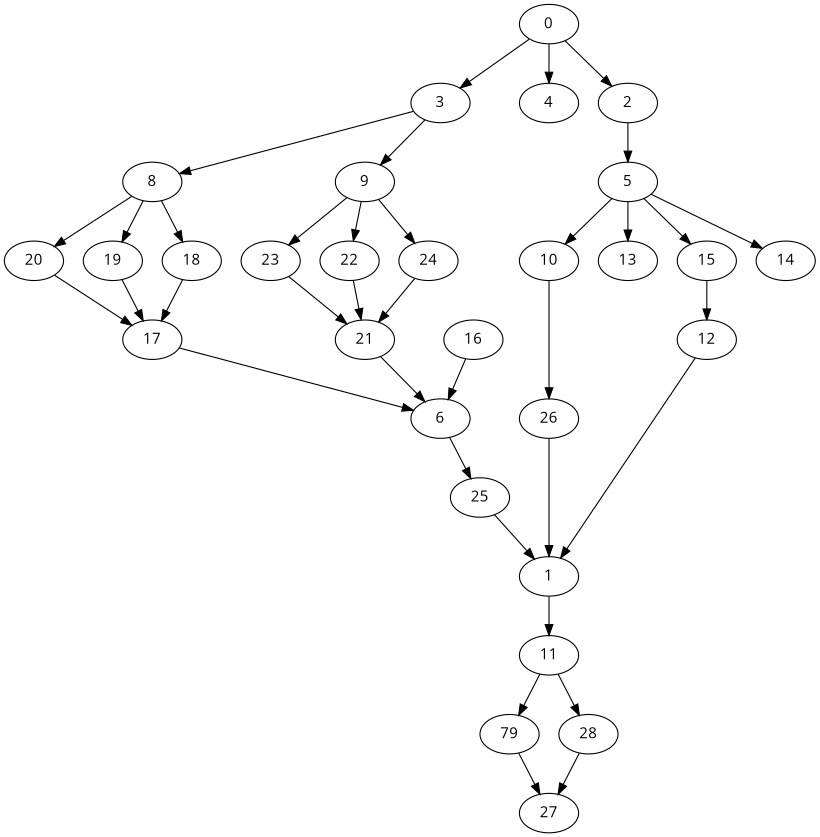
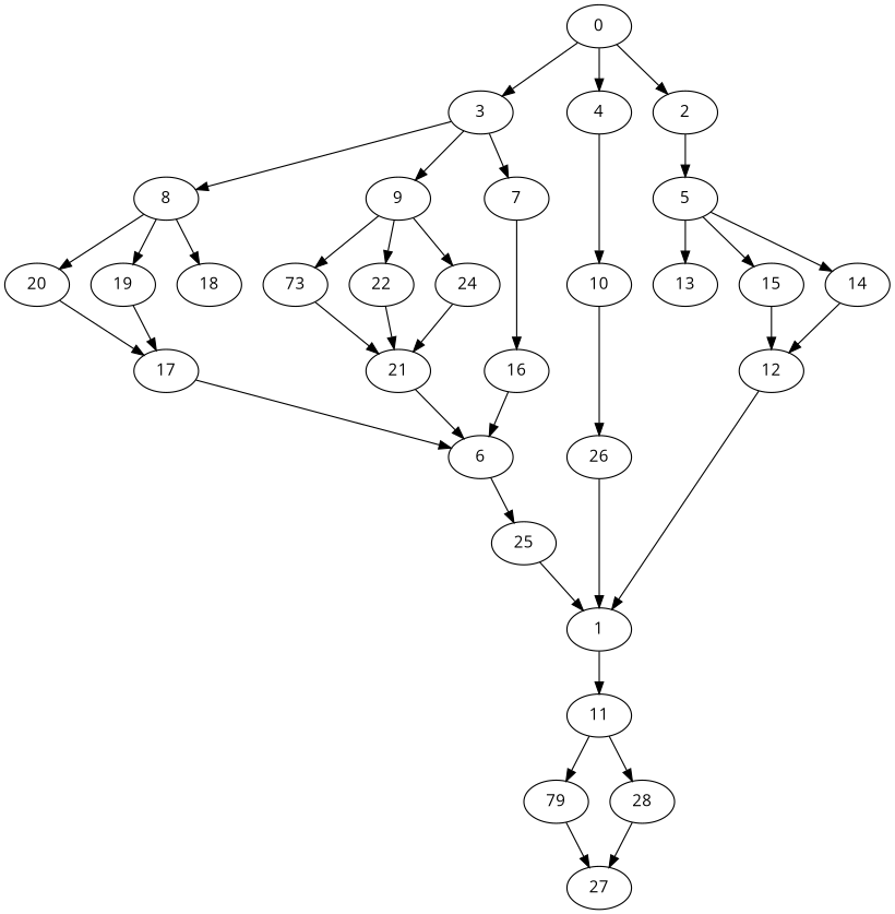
  digraph {
    "Duplicate states"=0
    GraphType=S_P
    "Max states in OPEN"=0
    Modes="120000ms; topo-ordered tasks, ; Pruning: task equivalence, fixed order ready list, ; F-value: ; Optimisation: best schedule length (SL) optimisation on equal, "
    NumberOfTasks=30
    "Pruned using list schedule length"=18471462
    "States removed from OPEN"=0
    TargetSystem="Homogeneous-4"
    "Time to schedule (ms)"=58512
    "Total idle time"=118
    "Total schedule length"=121
    "Total sequential time"=182
    "Total states created"=208085188
    fontname="Open Sans"
    node ["Finish time"=45 Processor=1 "Start time"=39 Weight=10 fontname="Open Sans"]
    edge [Weight=62 fontname="Open Sans"]
    0 ["Finish time"=10 Processor=0 "Start time"=0]
    3 ["Finish time"=16 Processor=0 "Start time"=10 Weight=6]
    2 ["Finish time"=39 Processor=0 "Start time"=30 Weight=9]
    4 ["Finish time"=30 Processor=0 "Start time"=20]
    8 [Weight=6]
    9 ["Finish time"=39 Processor=2 "Start time"=32 Weight=7]
+   7 ["Finish time"=20 Processor=0 "Start time"=16 Weight=4]
    5 ["Finish time"=42 Processor=0 Weight=3]
    10 ["Finish time"=78 Processor=0 "Start time"=71 Weight=7]
    20 ["Finish time"=81 "Start time"=73 Weight=8]
    19 ["Finish time"=64 "Start time"=54]
    18 ["Finish time"=54 "Start time"=45 Weight=9]
-   23 ["Finish time"=73 "Start time"=70 Weight=3]
+   23 ["Finish time"=73 "Start time"=70 Weight=3 label=73]
    22 ["Finish time"=69 "Start time"=64 Weight=5]
    24 ["Finish time"=49 Processor=2]
    16 [Processor=3 "Start time"=43 Weight=2]
    13 ["Finish time"=63 Processor=0 "Start time"=54 Weight=9]
    15 ["Finish time"=54 Processor=0 "Start time"=45 Weight=9]
    14 [Processor=0 "Start time"=42 Weight=3]
    26 ["Finish time"=85 Processor=0 "Start time"=78 Weight=7]
    17 ["Finish time"=85 "Start time"=81 Weight=4]
    21 ["Finish time"=90 "Start time"=88 Weight=2]
    6 ["Finish time"=92 "Start time"=90 Weight=2]
    25 ["Finish time"=102 "Start time"=92]
    12 ["Finish time"=71 Processor=0 "Start time"=63 Weight=8]
    1 ["Finish time"=108 "Start time"=102 Weight=6]
    11 ["Finish time"=110 "Start time"=108 Weight=2]
    n28 ["Finish time"=115 "Start time"=110 Weight=5 label=79]
    28 ["Finish time"=117 "Start time"=115 Weight=2]
    27 ["Finish time"=121 "Start time"=117 Weight=4]
    0 -> 3 [Weight=31]
    0 -> 2 [Weight=70]
    0 -> 4 [Weight=78]
    3 -> 8 [Weight=23]
    3 -> 9 [Weight=16]
+   3 -> 7 [Weight=78]
    2 -> 5 [Weight=47]
-   5 -> 10
+   4 -> 10
    8 -> 20
    8 -> 19 [Weight=31]
    8 -> 18 [Weight=16]
    9 -> 23 [Weight=31]
    9 -> 22 [Weight=23]
    9 -> 24 [Weight=54]
+   7 -> 16 [Weight=23]
    5 -> 13 [Weight=23]
    5 -> 15 [Weight=39]
    5 -> 14 [Weight=39]
    10 -> 26 [Weight=47]
    20 -> 17 [Weight=78]
    19 -> 17
-   18 -> 17 [Weight=39]
    23 -> 21
    22 -> 21 [Weight=54]
    24 -> 21 [Weight=39]
    16 -> 6 [Weight=23]
    15 -> 12
+   14 -> 12 [Weight=47]
    26 -> 1 [Weight=16]
    17 -> 6
    21 -> 6
    6 -> 25 [Weight=39]
    25 -> 1 [Weight=16]
    12 -> 1 [Weight=31]
    1 -> 11
    11 -> n28 [Weight=78]
    11 -> 28 [Weight=54]
    n28 -> 27 [Weight=39]
    28 -> 27 [Weight=31]
  }
